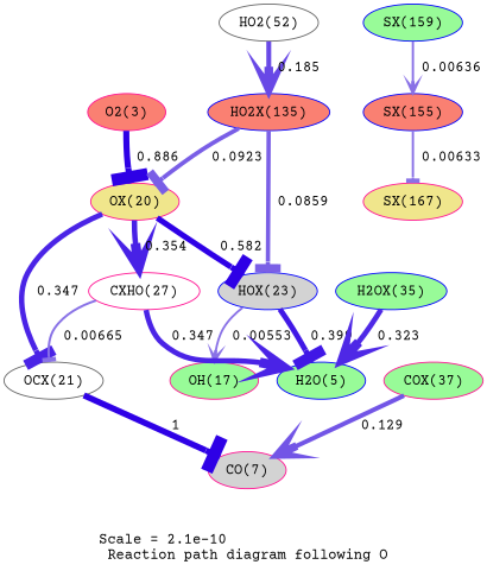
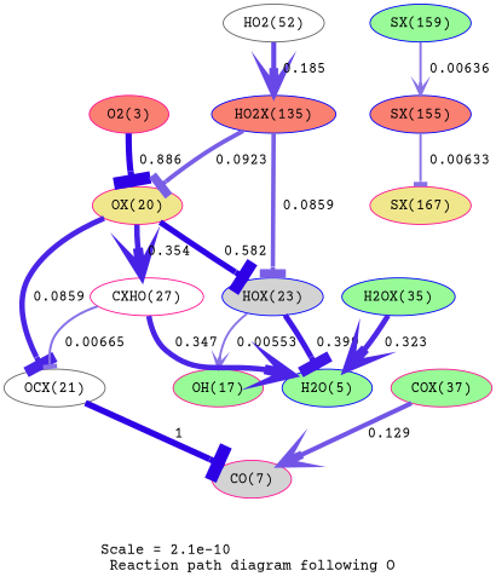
  digraph {
    fontname="Courier Prime"
    label="Scale = 2.1e-10\l Reaction path diagram following O"
    node [color=deeppink fillcolor=palegreen fontname="Courier Prime" style=filled]
    edge [arrowhead=tee arrowsize=2.6 color="0.7, 0.506, 0.9" fontname="Courier Prime" penwidth=5.2]
    n1 [fillcolor=salmon label="O2(3)"]
    n2 [fillcolor=khaki label="OX(20)"]
    n3 [color=blue fillcolor=lightgrey label="HOX(23)"]
    n4 [fillcolor=white label="CXHO(27)"]
    n5 [color=gray40 fillcolor=white label="OCX(21)"]
    n6 [label="OH(17)"]
    n7 [color=blue label="H2O(5)"]
    n8 [fillcolor=lightgrey label="CO(7)"]
    n9 [color=blue fillcolor=salmon label="HO2X(135)"]
    n10 [color=blue label="H2OX(35)"]
    n11 [label="COX(37)"]
    n12 [color=gray40 fillcolor=white label="HO2(52)"]
    n13 [color=blue label="SX(159)"]
    n14 [color=blue fillcolor=salmon label="SX(155)"]
    n15 [fillcolor=khaki label="SX(167)"]
    n1 -> n2 [arrowsize=2.95 color="0.7, 1.39, 0.9" label=" 0.886" penwidth=5.91]
    n2 -> n3 [arrowsize=2.8 color="0.7, 1.08, 0.9" label=" 0.582" penwidth=5.59]
    n2 -> n4 [arrowhead=vee arrowsize=2.61 color="0.7, 0.854, 0.9" label=" 0.354" penwidth=5.22]
-   n2 -> n5 [color="0.7, 0.847, 0.9" label=" 0.347"]
+   n2 -> n5 [color="0.7, 0.847, 0.9" label=" 0.0859"]
    n3 -> n6 [arrowhead=vee arrowsize=1.04 label=" 0.00553" penwidth=2.08]
    n3 -> n7 [arrowsize=2.65 color="0.7, 0.899, 0.9" label=" 0.399" penwidth=5.31]
    n4 -> n5 [arrowsize=1.11 color="0.7, 0.507, 0.9" label=" 0.00665" penwidth=2.22]
    n4 -> n7 [arrowhead=vee color="0.7, 0.847, 0.9" label=" 0.347"]
    n5 -> n8 [arrowsize=3 color="0.7, 1.5, 0.9" label=" 1" penwidth=6]
    n9 -> n2 [arrowsize=2.1 color="0.7, 0.592, 0.9" label=" 0.0923" penwidth=4.2]
    n9 -> n3 [arrowsize=2.07 color="0.7, 0.586, 0.9" label=" 0.0859" penwidth=4.15]
    n10 -> n7 [arrowhead=vee arrowsize=2.57 color="0.7, 0.823, 0.9" label=" 0.323" penwidth=5.15]
    n11 -> n8 [arrowhead=vee arrowsize=2.23 color="0.7, 0.629, 0.9" label=" 0.129" penwidth=4.46]
    n12 -> n9 [arrowhead=vee arrowsize=2.36 color="0.7, 0.685, 0.9" label=" 0.185" penwidth=4.72]
    n13 -> n14 [arrowhead=vee arrowsize=1.09 label=" 0.00636" penwidth=2.18]
    n14 -> n15 [arrowsize=1.09 label=" 0.00633" penwidth=2.18]
  }
